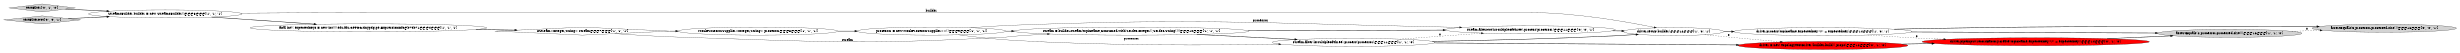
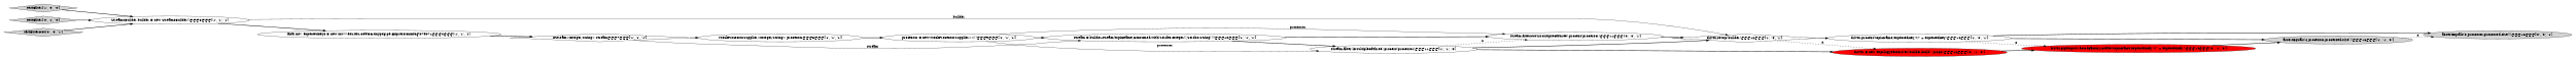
  digraph {
    rankdir=LR
    node [fillcolor=white shape=ellipse style=filled]
    edge [style=bold]
    n1 [label="KStream<Integer,String> stream@@@7@@@['1', '1', '1']" shape=diamond]
    n2 [label="stream = builder.stream(topicName,Consumed.with(Serdes.Integer(),Serdes.String()))@@@10@@@['1', '1', '1']"]
    n3 [label="MockProcessorSupplier<Integer,String> processor@@@8@@@['1', '1', '1']"]
    n4 [label="stream.filterNot(isMultipleOfThree).process(processor)@@@11@@@['0', '0', '1']"]
    n5 [label="stream.filter(isMultipleOfThree).process(processor)@@@11@@@['1', '1', '0']"]
    n6 [label="processor = new MockProcessorSupplier<>()@@@9@@@['1', '1', '1']"]
+   n7 [fillcolor=lightgray label="testFilter['1', '0', '0']" shape=diamond]
    n8 [label="StreamsBuilder builder = new StreamsBuilder()@@@3@@@['1', '1', '1']"]
-   n9 [label="driver.setUp(builder)@@@12@@@['1', '0', '1']"]
+   n9 [label="driver.setUp(builder)@@@12@@@['1', '0', '1']" shape=diamond]
    n10 [label="final int(( expectedKeys = new int((((edu.fdu.CPPDG.tinypdg.pe.ExpressionInfo@b79b71@@@4@@@['1', '1', '1']"]
    n11 [fillcolor=red label="driver.pipeInput(recordFactory.create(topicName,expectedKey,\"V\" + expectedKey))@@@14@@@['0', '1', '0']"]
    n12 [fillcolor=lightgray label="assertEquals(2,processor.processed.size())@@@16@@@['1', '1', '0']"]
    n13 [fillcolor=lightgray label="assertEquals(5,processor.processed.size())@@@16@@@['0', '0', '1']"]
    n14 [fillcolor=lightgray label="testFilter['0', '1', '0']" shape=diamond]
    n15 [fillcolor=red label="driver = new TopologyTestDriver(builder.build(),props)@@@12@@@['0', '1', '0']"]
    n16 [label="driver.process(topicName,expectedKey,\"V\" + expectedKey)@@@14@@@['1', '0', '1']"]
    n17 [fillcolor=lightgray label="testFilterNot['0', '0', '1']" shape=diamond]
    n1 -> n2 [label=stream style=solid]
    n1 -> n3
    n2 -> n4
    n2 -> n5
    n3 -> n6
    n4 -> n9
    n5 -> n4 [label=0 style=dashed]
    n5 -> n9
    n5 -> n15
    n6 -> n2
    n6 -> n4 [label=processor style=solid]
    n6 -> n5 [label=processor style=solid]
+   n7 -> n8
    n8 -> n9 [label=builder style=solid]
    n8 -> n10
    n9 -> n15 [label=0 style=dashed]
    n9 -> n16
    n10 -> n1
    n11 -> n12
    n12 -> n13 [label=0 style=dashed]
    n14 -> n8
    n15 -> n11
    n16 -> n11 [label=0 style=dashed]
    n16 -> n12
    n16 -> n13
    n17 -> n8
  }
